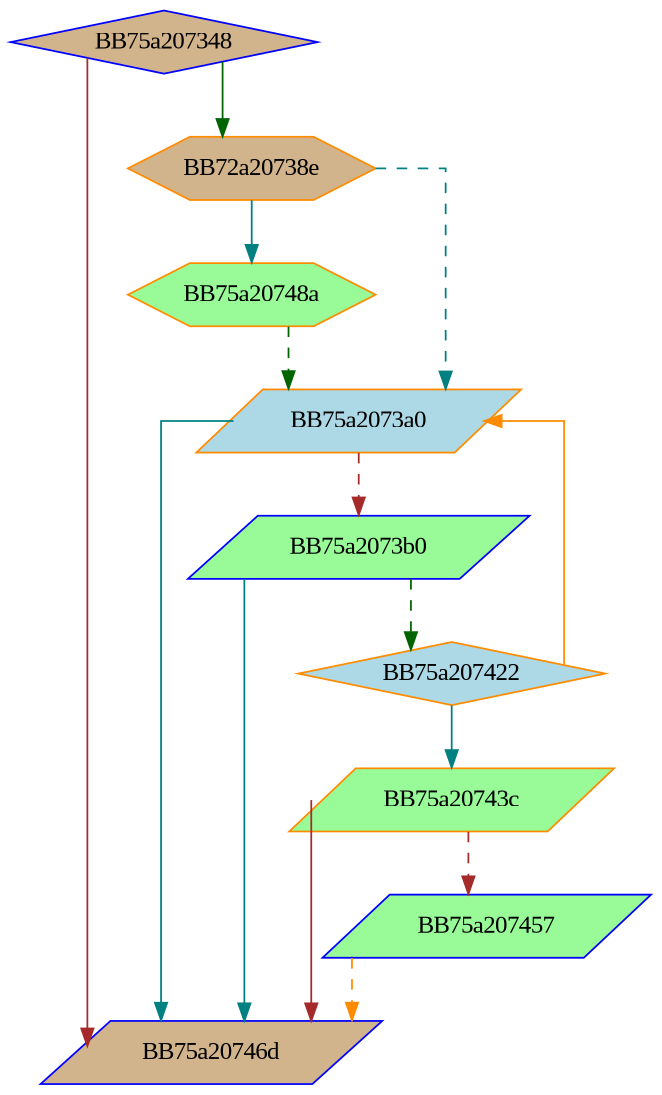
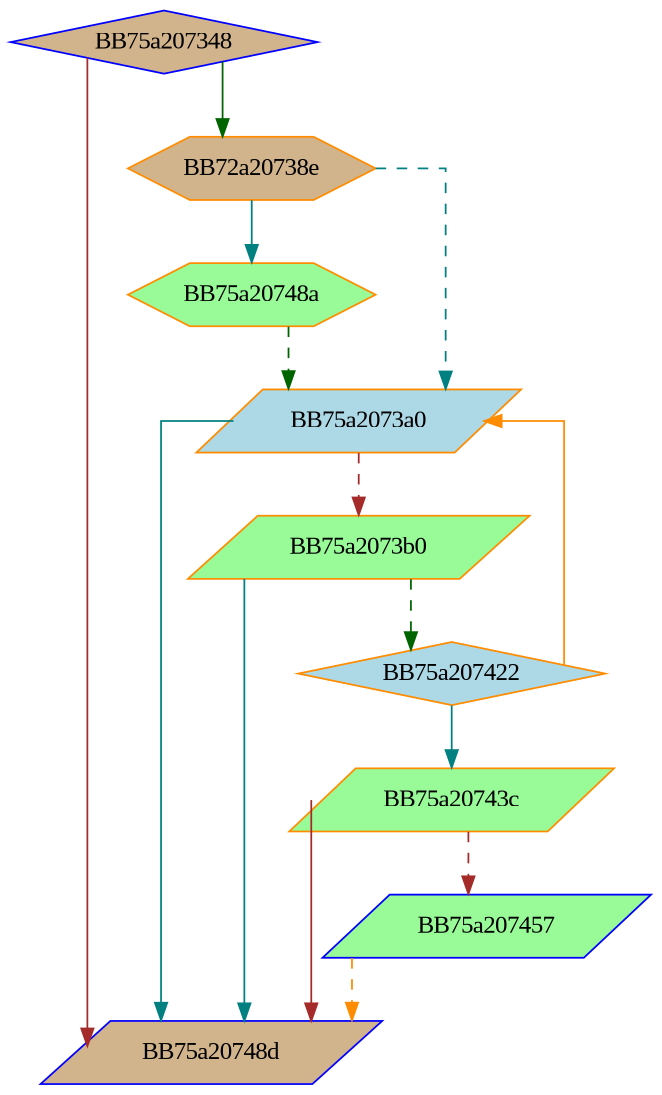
  digraph {
    fontname="Liberation Serif"
    splines=ortho
    node [color=darkorange fillcolor=palegreen fontname="Liberation Serif" shape=parallelogram style=filled]
    edge [color=teal fontname="Liberation Serif" style=solid]
    BB75a207348 [color=blue fillcolor=tan shape=diamond]
-   BB75a20746d [color=blue fillcolor=tan]
+   BB75a20746d [color=blue fillcolor=tan label=BB75a20748d]
    n3 [fillcolor=tan label=BB72a20738e shape=hexagon]
    BB75a20748a [shape=hexagon]
    BB75a2073a0 [fillcolor=lightblue]
-   BB75a2073b0 [color=blue]
+   BB75a2073b0
    BB75a207422 [fillcolor=lightblue shape=diamond]
    BB75a20743c
    BB75a207457 [color=blue]
    BB75a207348 -> BB75a20746d [color=brown]
    BB75a207348 -> n3 [color=darkgreen]
    n3 -> BB75a20748a
    n3 -> BB75a2073a0 [style=dashed]
    BB75a20748a -> BB75a2073a0 [color=darkgreen style=dashed]
    BB75a2073a0 -> BB75a20746d
    BB75a2073a0 -> BB75a2073b0 [color=brown style=dashed]
    BB75a2073b0 -> BB75a20746d
    BB75a2073b0 -> BB75a207422 [color=darkgreen style=dashed]
    BB75a207422 -> BB75a2073a0 [color=darkorange]
    BB75a207422 -> BB75a20743c
    BB75a20743c -> BB75a20746d [color=brown]
    BB75a20743c -> BB75a207457 [color=brown style=dashed]
    BB75a207457 -> BB75a20746d [color=darkorange style=dashed]
  }
